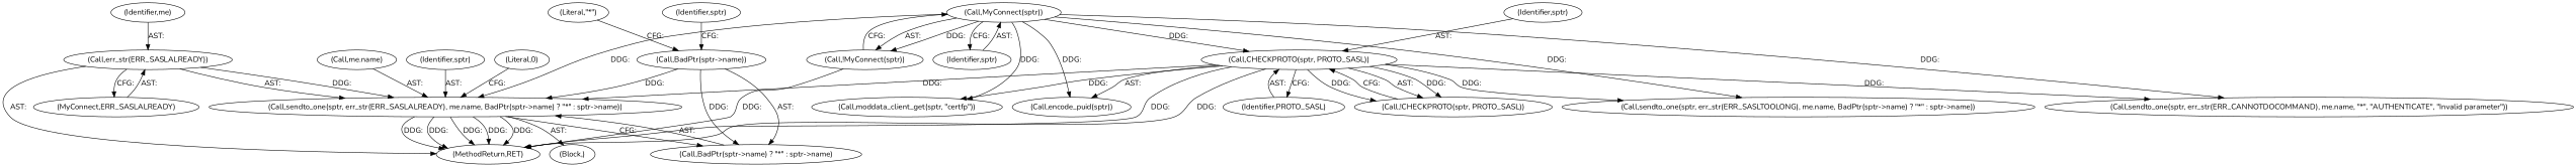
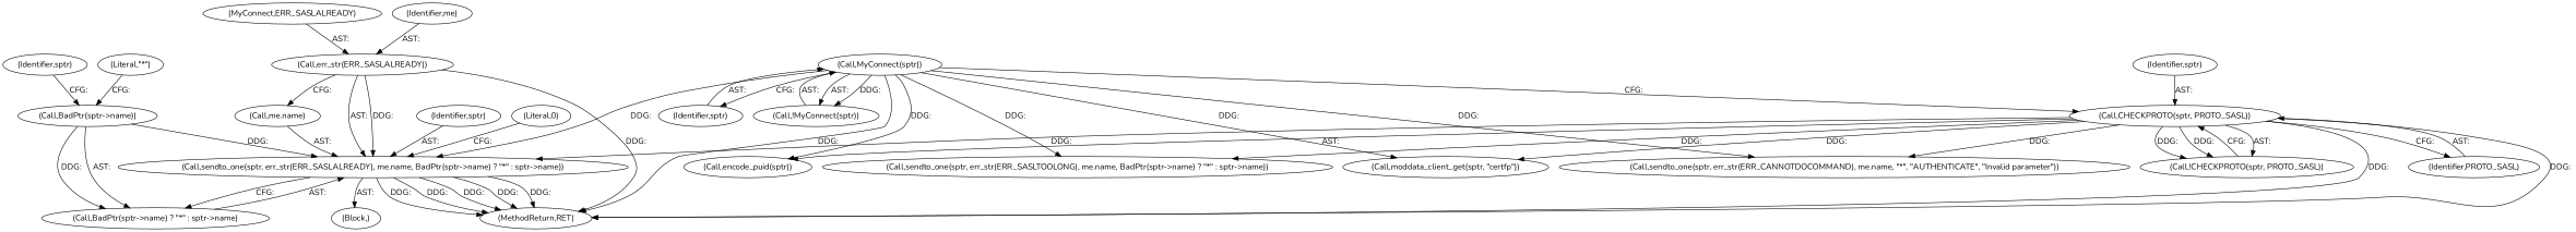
  digraph {
    fontname=Nunito
    node [fontname=Nunito]
    edge [fontname=Nunito]
    n1 [label="(Call,sendto_one(sptr, err_str(ERR_SASLALREADY), me.name, BadPtr(sptr->name) ? \"*\" : sptr->name))"]
    n2 [label="(Call,BadPtr(sptr->name) ? \"*\" : sptr->name)"]
    n3 [label="(Block,)"]
    n4 [label="(MethodReturn,RET)"]
    n5 [label="(Call,CHECKPROTO(sptr, PROTO_SASL))"]
    n6 [label="(Call,encode_puid(sptr))"]
    n7 [label="(Call,sendto_one(sptr, err_str(ERR_SASLTOOLONG), me.name, BadPtr(sptr->name) ? \"*\" : sptr->name))"]
    n8 [label="(Call,moddata_client_get(sptr, \"certfp\"))"]
    n9 [label="(Call,sendto_one(sptr, err_str(ERR_CANNOTDOCOMMAND), me.name, \"*\", \"AUTHENTICATE\", \"Invalid parameter\"))"]
    n10 [label="(Call,!CHECKPROTO(sptr, PROTO_SASL))"]
    n11 [label="(Identifier,PROTO_SASL)"]
    n12 [label="(Call,MyConnect(sptr))"]
    n13 [label="(Identifier,sptr)"]
    n14 [label="(Call,!MyConnect(sptr))"]
    n15 [label="(Call,err_str(ERR_SASLALREADY))"]
    n16 [label="(MyConnect,ERR_SASLALREADY)"]
    n17 [label="(Call,BadPtr(sptr->name))"]
    n18 [label="(Call,me.name)"]
    n19 [label="(Identifier,sptr)"]
    n20 [label="(Identifier,sptr)"]
    n21 [label="(Literal,0)"]
    n22 [label="(Identifier,me)"]
    n23 [label="(Identifier,sptr)"]
    n24 [label="(Literal,\"*\")"]
    n1 -> n2 [label="CFG: "]
    n1 -> n3 [label="AST: "]
    n1 -> n4 [label="DDG: "]
    n1 -> n4 [label="DDG: "]
    n1 -> n4 [label="DDG: "]
    n1 -> n4 [label="DDG: "]
    n1 -> n4 [label="DDG: "]
    n2 -> n1 [label="AST: "]
    n5 -> n1 [label="DDG: "]
    n5 -> n4 [label="DDG: "]
    n5 -> n4 [label="DDG: "]
    n5 -> n6 [label="AST: "]
    n5 -> n7 [label="DDG: "]
    n5 -> n8 [label="DDG: "]
    n5 -> n9 [label="DDG: "]
    n5 -> n10 [label="AST: "]
    n5 -> n10 [label="DDG: "]
    n5 -> n10 [label="DDG: "]
    n5 -> n11 [label="CFG: "]
    n10 -> n5 [label="CFG: "]
    n11 -> n5 [label="AST: "]
    n12 -> n1 [label="DDG: "]
-   n14 -> n4 [label="DDG: "]
-   n12 -> n5 [label="DDG: "]
+   n12 -> n4 [label="DDG: "]
+   n12 -> n5 [label="CFG: "]
    n12 -> n6 [label="DDG: "]
    n12 -> n7 [label="DDG: "]
    n12 -> n8 [label="DDG: "]
    n12 -> n9 [label="DDG: "]
    n12 -> n13 [label="CFG: "]
    n12 -> n14 [label="AST: "]
    n12 -> n14 [label="DDG: "]
    n13 -> n12 [label="AST: "]
-   n14 -> n12 [label="CFG: "]
+   n14 -> n12 [label="AST: "]
    n15 -> n1 [label="AST: "]
    n15 -> n1 [label="DDG: "]
-   n15 -> n4 [label="AST: "]
-   n15 -> n16 [label="CFG: "]
+   n15 -> n4 [label="DDG: "]
+   n15 -> n18 [label="CFG: "]
    n16 -> n15 [label="AST: "]
    n17 -> n1 [label="DDG: "]
    n17 -> n2 [label="AST: "]
    n17 -> n2 [label="DDG: "]
    n18 -> n1 [label="AST: "]
    n19 -> n5 [label="AST: "]
    n20 -> n1 [label="AST: "]
    n21 -> n1 [label="CFG: "]
    n22 -> n15 [label="AST: "]
    n23 -> n17 [label="CFG: "]
    n24 -> n17 [label="CFG: "]
  }
